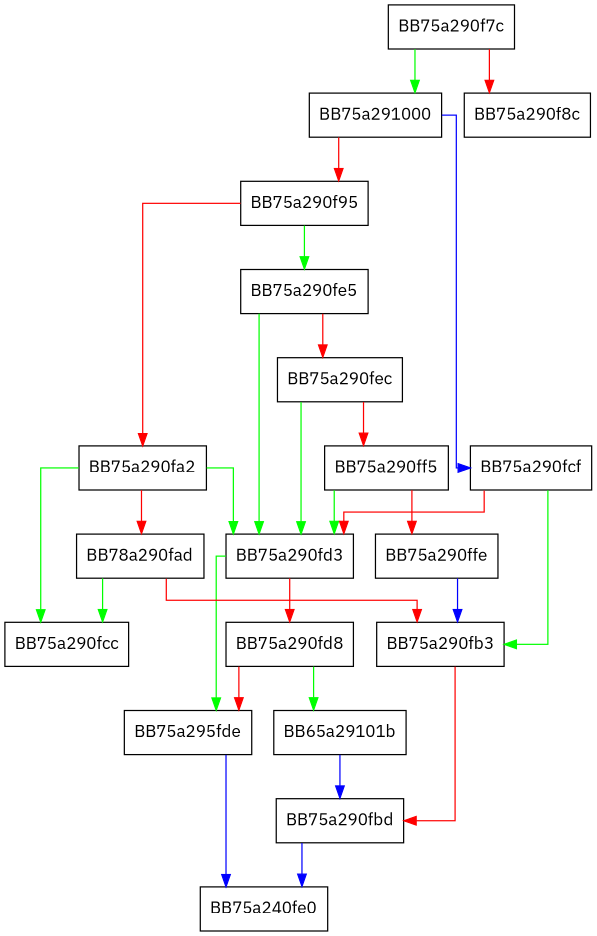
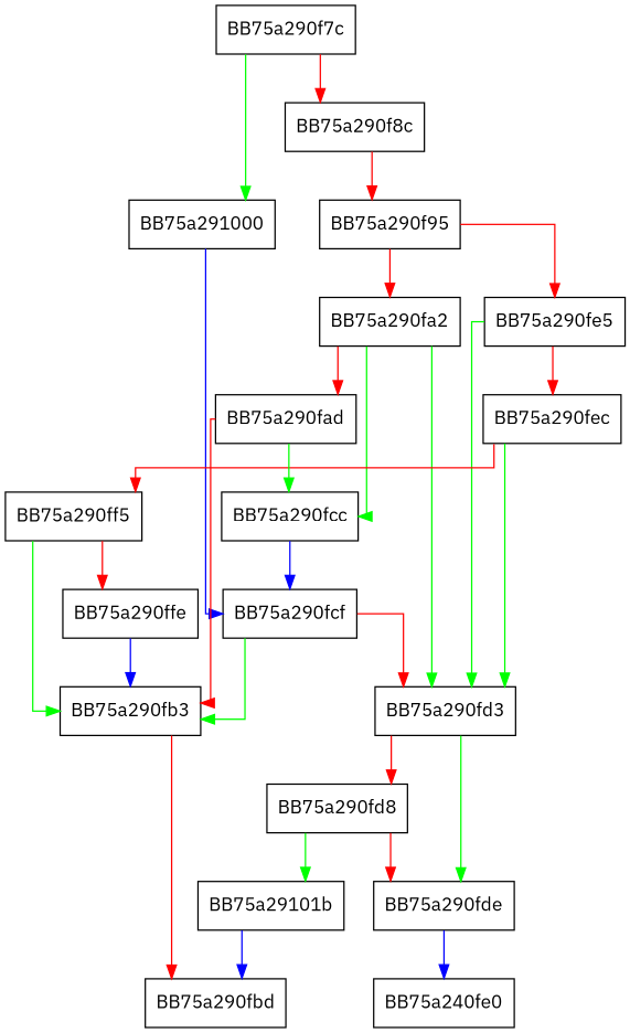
  digraph {
    fontname="IBM Plex Sans"
    splines=ortho
    node [fontname="IBM Plex Sans" shape=box]
    edge [color=red fontname="IBM Plex Sans"]
    BB75a290f7c
    BB75a291000
    BB75a290f8c
    BB75a290fcf
    BB75a290f95
    BB75a290fd3
    BB75a290fb3
-   BB75a290fde [label=BB75a295fde]
+   BB75a290fde
    BB75a290fd8
    BB75a290fe5
    BB75a290fa2
    n12 [label=BB75a240fe0]
-   BB75a29101b [label=BB65a29101b]
+   BB75a29101b
    BB75a290fec
    BB75a290fcc
-   BB75a290fad [label=BB78a290fad]
+   BB75a290fad
    BB75a290ff5
    BB75a290fbd
    BB75a290ffe
    BB75a290f7c -> BB75a291000 [color=green]
    BB75a290f7c -> BB75a290f8c
    BB75a291000 -> BB75a290fcf [color=blue]
-   BB75a291000 -> BB75a290f95
+   BB75a290f8c -> BB75a290f95
    BB75a290fcf -> BB75a290fd3
    BB75a290fcf -> BB75a290fb3 [color=green]
-   BB75a290f95 -> BB75a290fe5 [color=green]
+   BB75a290f95 -> BB75a290fe5
    BB75a290f95 -> BB75a290fa2
    BB75a290fd3 -> BB75a290fde [color=green]
    BB75a290fd3 -> BB75a290fd8
    BB75a290fb3 -> BB75a290fbd
    BB75a290fde -> n12 [color=blue]
    BB75a290fd8 -> BB75a290fde
    BB75a290fd8 -> BB75a29101b [color=green]
    BB75a290fe5 -> BB75a290fd3 [color=green]
    BB75a290fe5 -> BB75a290fec
    BB75a290fa2 -> BB75a290fd3 [color=green]
    BB75a290fa2 -> BB75a290fcc [color=green]
    BB75a290fa2 -> BB75a290fad
    BB75a29101b -> BB75a290fbd [color=blue]
    BB75a290fec -> BB75a290fd3 [color=green]
    BB75a290fec -> BB75a290ff5
+   BB75a290fcc -> BB75a290fcf [color=blue]
    BB75a290fad -> BB75a290fb3
    BB75a290fad -> BB75a290fcc [color=green]
-   BB75a290ff5 -> BB75a290fd3 [color=green]
+   BB75a290ff5 -> BB75a290fb3 [color=green]
    BB75a290ff5 -> BB75a290ffe
-   BB75a290fbd -> n12 [color=blue]
    BB75a290ffe -> BB75a290fb3 [color=blue]
  }
